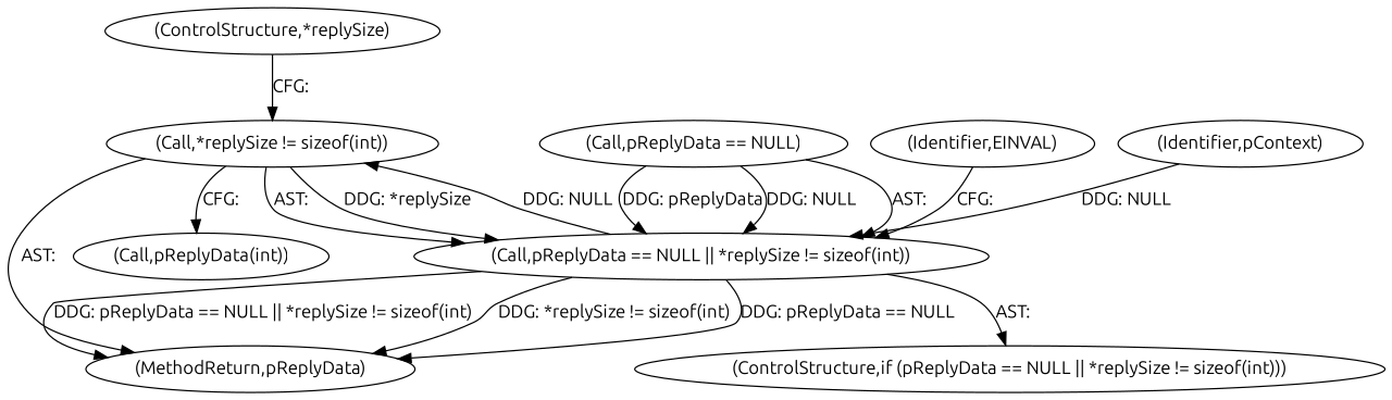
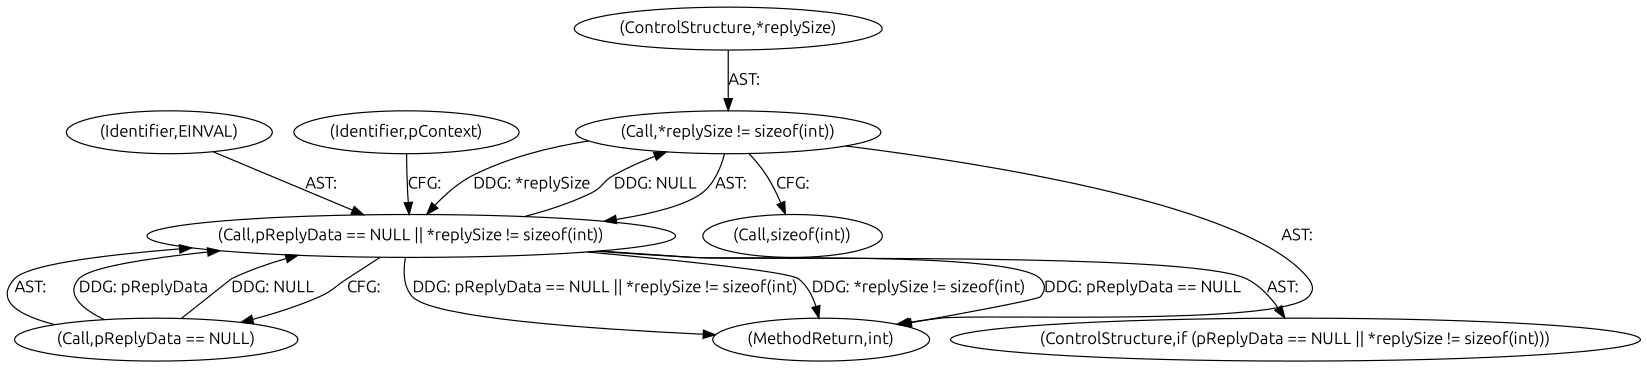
  digraph {
    fontname=Ubuntu
    node [fontname=Ubuntu]
    edge [fontname=Ubuntu]
    n1 [label="(Call,*replySize != sizeof(int))"]
    n2 [label="(Call,pReplyData == NULL || *replySize != sizeof(int))"]
-   n3 [label="(Call,pReplyData(int))"]
-   n4 [label="(MethodReturn,pReplyData)"]
+   n3 [label="(Call,sizeof(int))"]
+   n4 [label="(MethodReturn,int)"]
    n5 [label="(Call,pReplyData == NULL)"]
    n6 [label="(ControlStructure,if (pReplyData == NULL || *replySize != sizeof(int)))"]
    n7 [label="(Identifier,EINVAL)"]
    n8 [label="(Identifier,pContext)"]
    n9 [label="(ControlStructure,*replySize)"]
    n1 -> n2 [label="AST: "]
    n1 -> n2 [label="DDG: *replySize"]
    n1 -> n3 [label="CFG: "]
    n1 -> n4 [label="AST: "]
    n2 -> n1 [label="DDG: NULL"]
    n2 -> n4 [label="DDG: pReplyData == NULL"]
    n2 -> n4 [label="DDG: pReplyData == NULL || *replySize != sizeof(int)"]
    n2 -> n4 [label="DDG: *replySize != sizeof(int)"]
+   n2 -> n5 [label="CFG: "]
    n2 -> n6 [label="AST: "]
    n5 -> n2 [label="AST: "]
    n5 -> n2 [label="DDG: pReplyData"]
    n5 -> n2 [label="DDG: NULL"]
-   n7 -> n2 [label="CFG: "]
-   n8 -> n2 [label="DDG: NULL"]
-   n9 -> n1 [label="CFG: "]
+   n7 -> n2 [label="AST: "]
+   n8 -> n2 [label="CFG: "]
+   n9 -> n1 [label="AST: "]
  }
